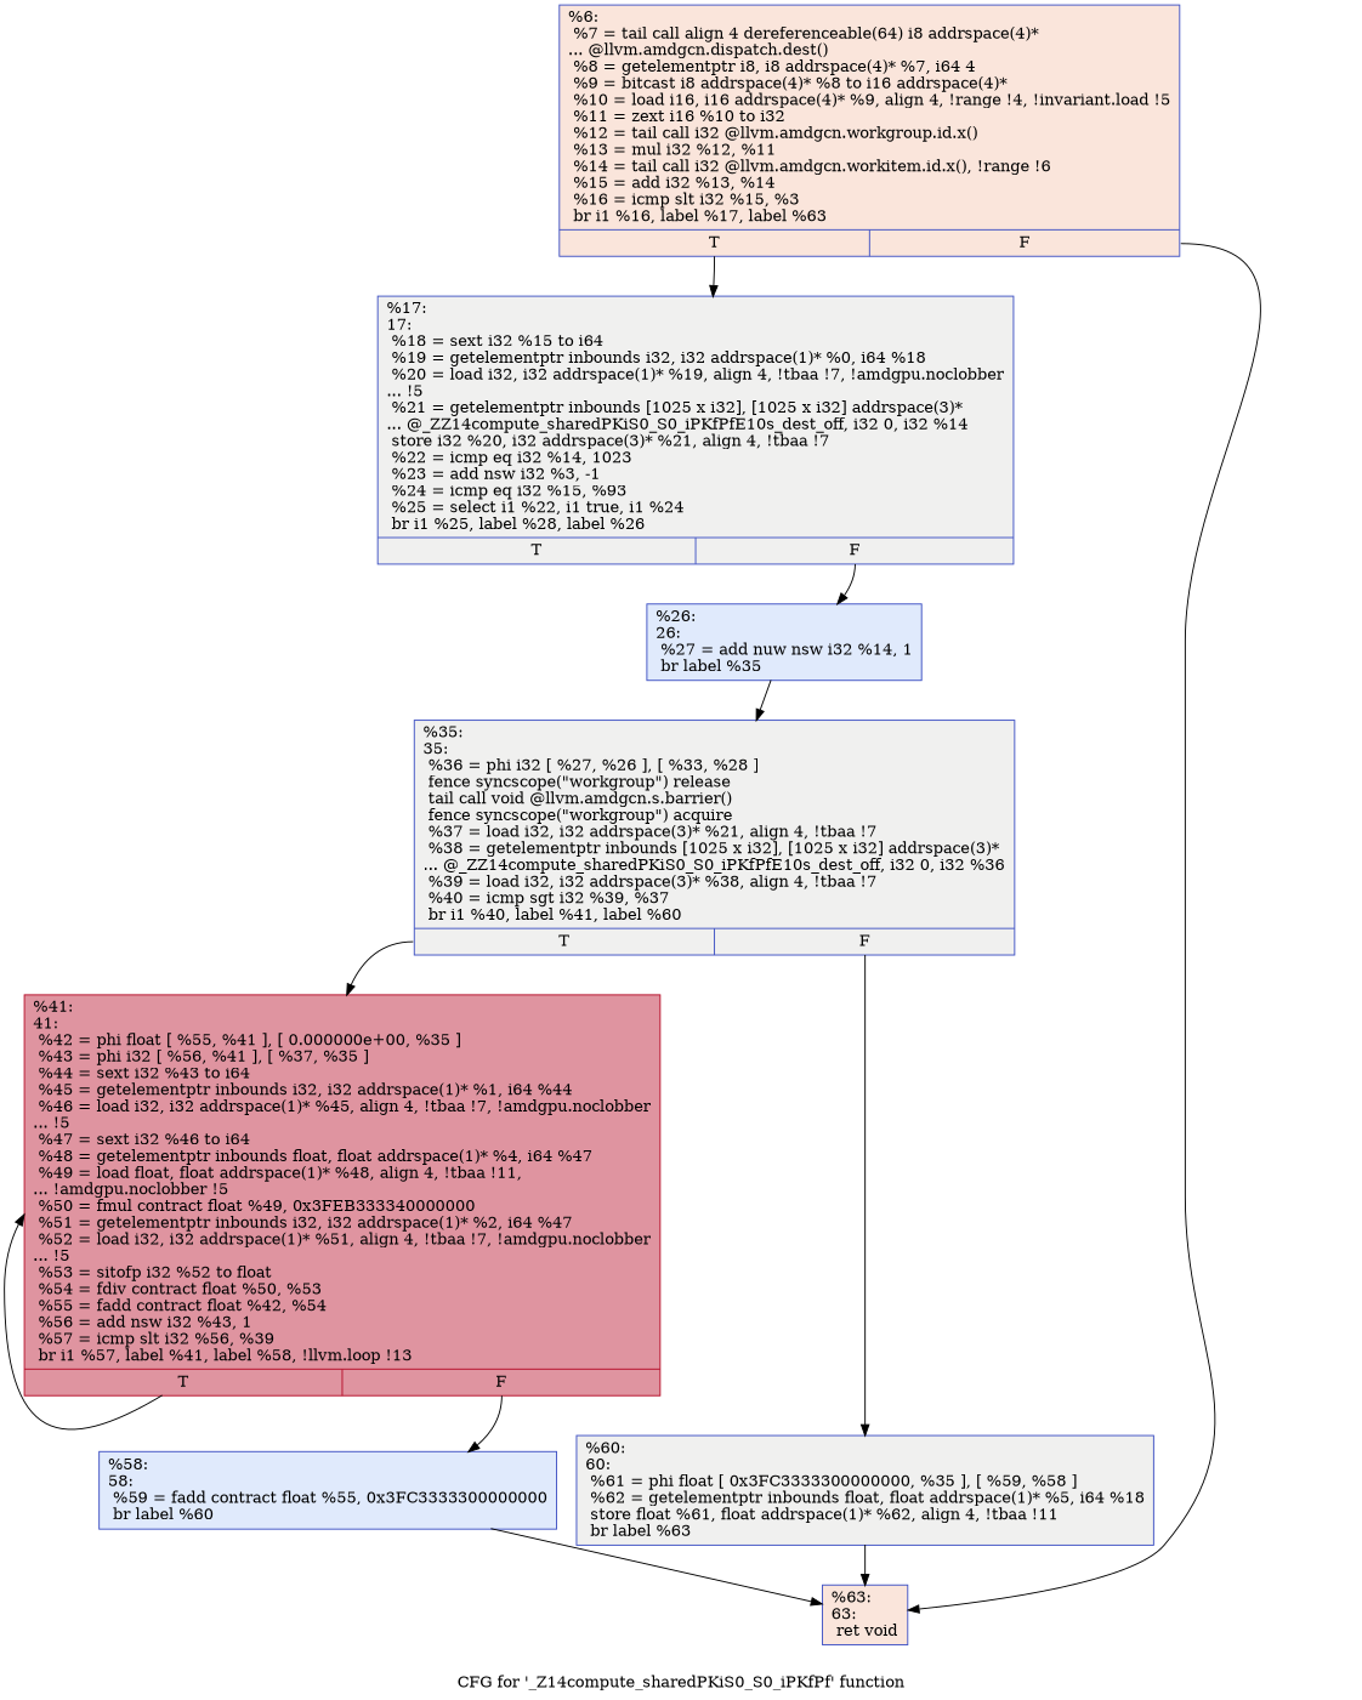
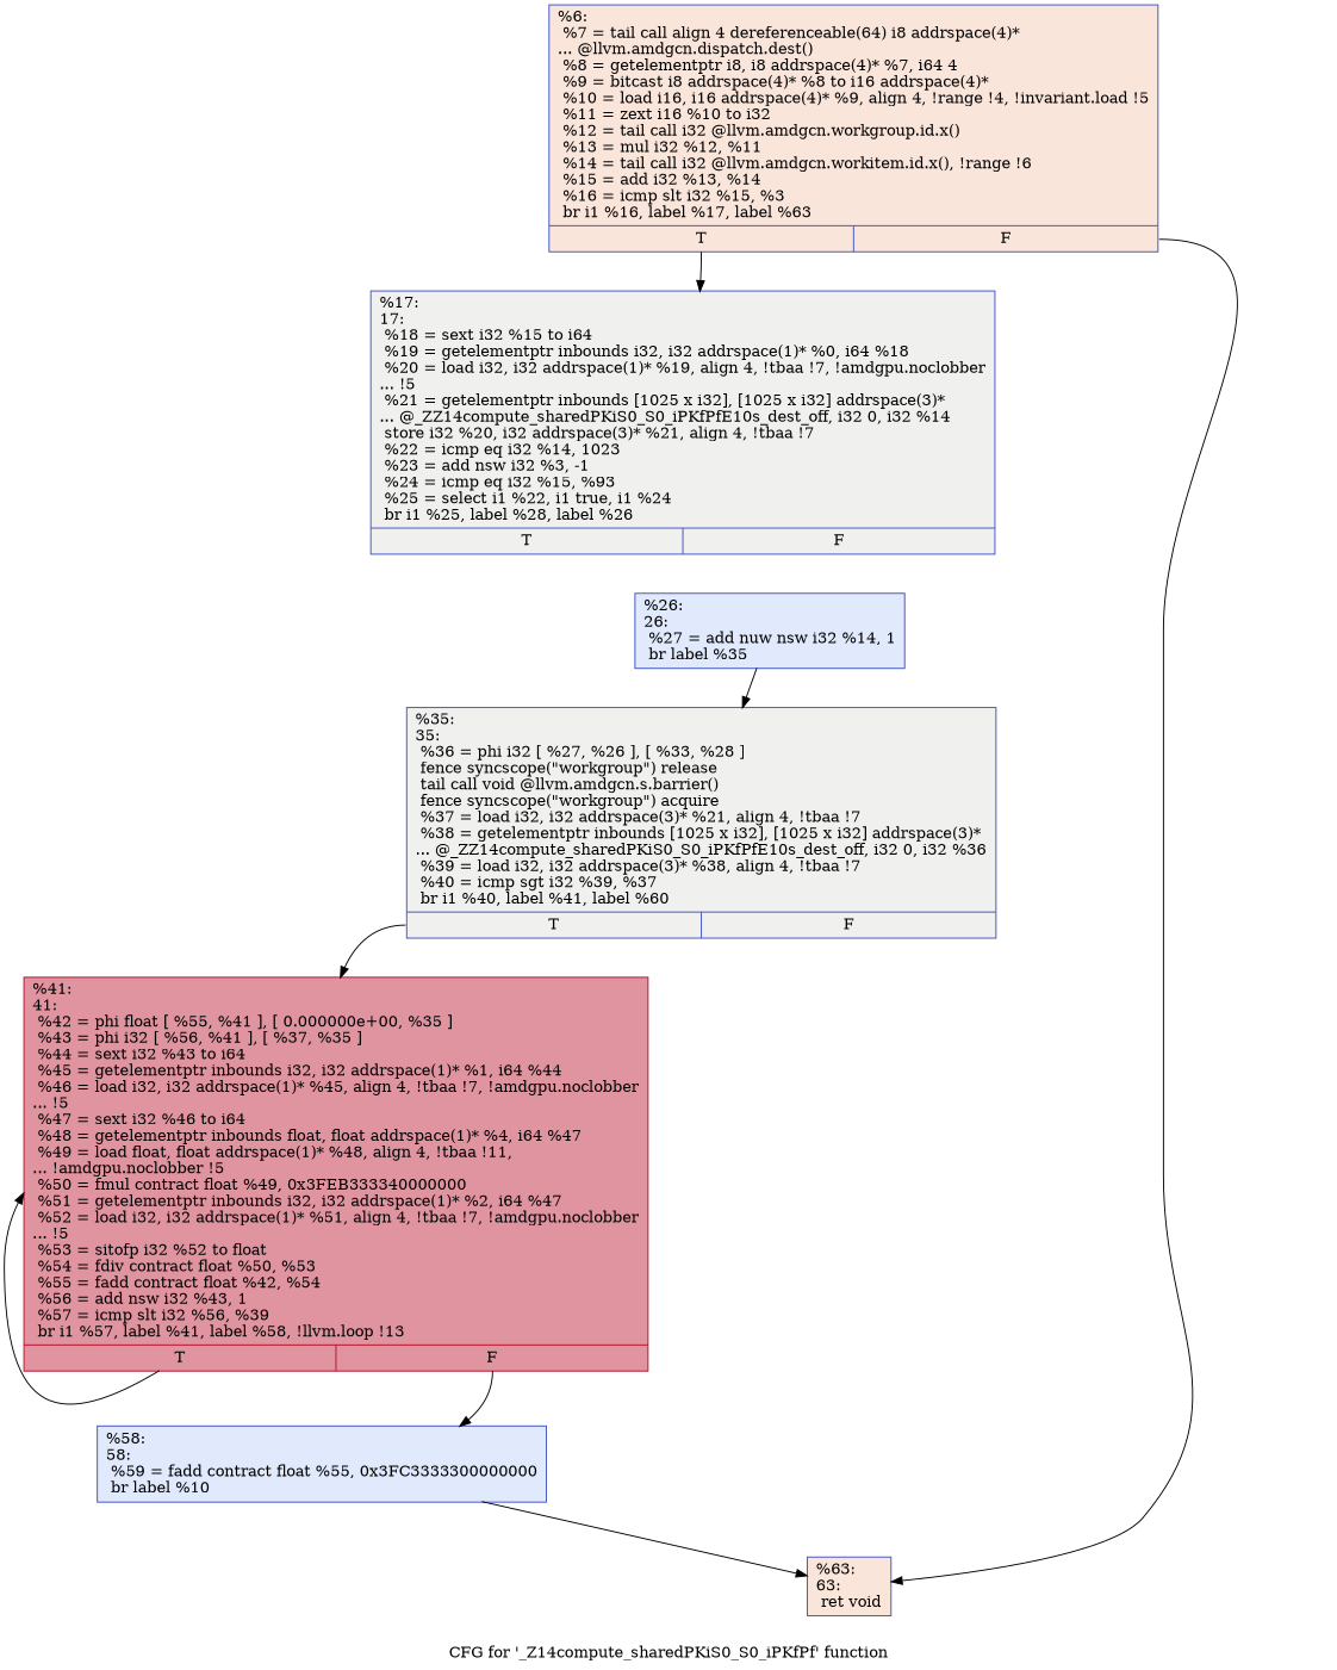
  digraph {
    label="CFG for '_Z14compute_sharedPKiS0_S0_iPKfPf' function"
    node [color="#3d50c3ff" fillcolor="#dedcdb70" shape=record style=filled]
    edge [tailport=s1]
    n1 [fillcolor="#f4c5ad70" label="{%6:\l  %7 = tail call align 4 dereferenceable(64) i8 addrspace(4)*\l... @llvm.amdgcn.dispatch.dest()\l  %8 = getelementptr i8, i8 addrspace(4)* %7, i64 4\l  %9 = bitcast i8 addrspace(4)* %8 to i16 addrspace(4)*\l  %10 = load i16, i16 addrspace(4)* %9, align 4, !range !4, !invariant.load !5\l  %11 = zext i16 %10 to i32\l  %12 = tail call i32 @llvm.amdgcn.workgroup.id.x()\l  %13 = mul i32 %12, %11\l  %14 = tail call i32 @llvm.amdgcn.workitem.id.x(), !range !6\l  %15 = add i32 %13, %14\l  %16 = icmp slt i32 %15, %3\l  br i1 %16, label %17, label %63\l|{<s0>T|<s1>F}}"]
    n2 [label="{%17:\l17:                                               \l  %18 = sext i32 %15 to i64\l  %19 = getelementptr inbounds i32, i32 addrspace(1)* %0, i64 %18\l  %20 = load i32, i32 addrspace(1)* %19, align 4, !tbaa !7, !amdgpu.noclobber\l... !5\l  %21 = getelementptr inbounds [1025 x i32], [1025 x i32] addrspace(3)*\l... @_ZZ14compute_sharedPKiS0_S0_iPKfPfE10s_dest_off, i32 0, i32 %14\l  store i32 %20, i32 addrspace(3)* %21, align 4, !tbaa !7\l  %22 = icmp eq i32 %14, 1023\l  %23 = add nsw i32 %3, -1\l  %24 = icmp eq i32 %15, %93\l  %25 = select i1 %22, i1 true, i1 %24\l  br i1 %25, label %28, label %26\l|{<s0>T|<s1>F}}"]
    n3 [fillcolor="#f4c5ad70" label="{%63:\l63:                                               \l  ret void\l}"]
    n4 [fillcolor="#b9d0f970" label="{%26:\l26:                                               \l  %27 = add nuw nsw i32 %14, 1\l  br label %35\l}"]
    n5 [label="{%35:\l35:                                               \l  %36 = phi i32 [ %27, %26 ], [ %33, %28 ]\l  fence syncscope(\"workgroup\") release\l  tail call void @llvm.amdgcn.s.barrier()\l  fence syncscope(\"workgroup\") acquire\l  %37 = load i32, i32 addrspace(3)* %21, align 4, !tbaa !7\l  %38 = getelementptr inbounds [1025 x i32], [1025 x i32] addrspace(3)*\l... @_ZZ14compute_sharedPKiS0_S0_iPKfPfE10s_dest_off, i32 0, i32 %36\l  %39 = load i32, i32 addrspace(3)* %38, align 4, !tbaa !7\l  %40 = icmp sgt i32 %39, %37\l  br i1 %40, label %41, label %60\l|{<s0>T|<s1>F}}"]
    n6 [color="#b70d28ff" fillcolor="#b70d2870" label="{%41:\l41:                                               \l  %42 = phi float [ %55, %41 ], [ 0.000000e+00, %35 ]\l  %43 = phi i32 [ %56, %41 ], [ %37, %35 ]\l  %44 = sext i32 %43 to i64\l  %45 = getelementptr inbounds i32, i32 addrspace(1)* %1, i64 %44\l  %46 = load i32, i32 addrspace(1)* %45, align 4, !tbaa !7, !amdgpu.noclobber\l... !5\l  %47 = sext i32 %46 to i64\l  %48 = getelementptr inbounds float, float addrspace(1)* %4, i64 %47\l  %49 = load float, float addrspace(1)* %48, align 4, !tbaa !11,\l... !amdgpu.noclobber !5\l  %50 = fmul contract float %49, 0x3FEB333340000000\l  %51 = getelementptr inbounds i32, i32 addrspace(1)* %2, i64 %47\l  %52 = load i32, i32 addrspace(1)* %51, align 4, !tbaa !7, !amdgpu.noclobber\l... !5\l  %53 = sitofp i32 %52 to float\l  %54 = fdiv contract float %50, %53\l  %55 = fadd contract float %42, %54\l  %56 = add nsw i32 %43, 1\l  %57 = icmp slt i32 %56, %39\l  br i1 %57, label %41, label %58, !llvm.loop !13\l|{<s0>T|<s1>F}}"]
-   n7 [label="{%60:\l60:                                               \l  %61 = phi float [ 0x3FC3333300000000, %35 ], [ %59, %58 ]\l  %62 = getelementptr inbounds float, float addrspace(1)* %5, i64 %18\l  store float %61, float addrspace(1)* %62, align 4, !tbaa !11\l  br label %63\l}"]
-   n8 [fillcolor="#b9d0f970" label="{%58:\l58:                                               \l  %59 = fadd contract float %55, 0x3FC3333300000000\l  br label %60\l}"]
+   n8 [fillcolor="#b9d0f970" label="{%58:\l58:                                               \l  %59 = fadd contract float %55, 0x3FC3333300000000\l  br label %10\l}"]
    n1 -> n2 [tailport=s0]
    n1 -> n3
-   n2 -> n4
    n4 -> n5 [tailport=""]
    n5 -> n6 [tailport=s0]
-   n5 -> n7
    n6 -> n6 [tailport=s0]
    n6 -> n8
-   n7 -> n3 [tailport=""]
    n8 -> n3 [tailport=""]
  }
